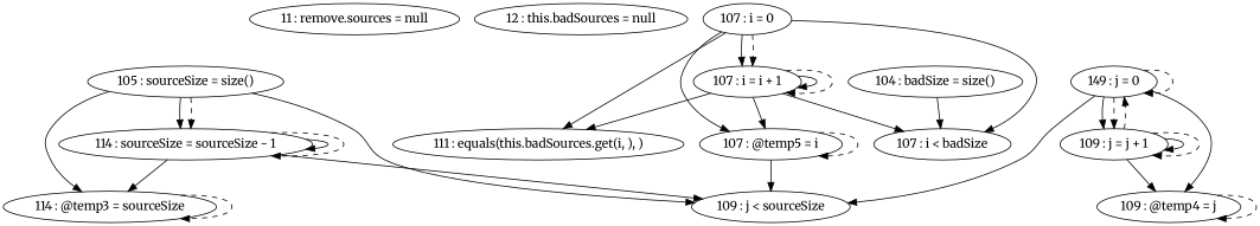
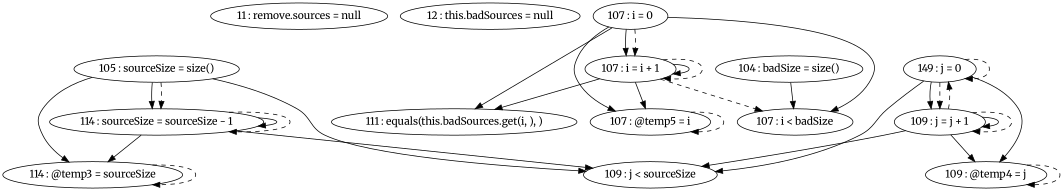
  digraph {
    fontname=Merriweather
    node [fontname=Merriweather]
    edge [fontname=Merriweather]
    n1 [label="11 : remove.sources = null"]
    "12 : this.badSources = null"
    "104 : badSize = size()"
    "107 : i < badSize"
    "105 : sourceSize = size()"
    "109 : j < sourceSize"
    "114 : @temp3 = sourceSize"
    "114 : sourceSize = sourceSize - 1"
    "107 : i = 0"
    "107 : @temp5 = i"
    "107 : i = i + 1"
    "111 : equals(this.badSources.get(i, ), )"
    n13 [label="149 : j = 0"]
    "109 : j = j + 1"
    "109 : @temp4 = j"
    "104 : badSize = size()" -> "107 : i < badSize"
    "105 : sourceSize = size()" -> "109 : j < sourceSize"
    "105 : sourceSize = size()" -> "114 : @temp3 = sourceSize"
    "105 : sourceSize = size()" -> "114 : sourceSize = sourceSize - 1"
    "105 : sourceSize = size()" -> "114 : sourceSize = sourceSize - 1" [style=dashed]
    "114 : @temp3 = sourceSize" -> "114 : @temp3 = sourceSize" [style=dashed]
    "114 : sourceSize = sourceSize - 1" -> "109 : j < sourceSize"
    "114 : sourceSize = sourceSize - 1" -> "114 : @temp3 = sourceSize"
    "114 : sourceSize = sourceSize - 1" -> "114 : sourceSize = sourceSize - 1"
    "114 : sourceSize = sourceSize - 1" -> "114 : sourceSize = sourceSize - 1" [style=dashed]
    "107 : i = 0" -> "107 : i < badSize"
    "107 : i = 0" -> "107 : @temp5 = i"
    "107 : i = 0" -> "107 : i = i + 1"
    "107 : i = 0" -> "107 : i = i + 1" [style=dashed]
    "107 : i = 0" -> "111 : equals(this.badSources.get(i, ), )"
    "107 : @temp5 = i" -> "107 : @temp5 = i" [style=dashed]
-   "107 : i = i + 1" -> "107 : i < badSize"
+   "107 : i = i + 1" -> "107 : i < badSize" [style=dashed]
    "107 : i = i + 1" -> "107 : @temp5 = i"
    "107 : i = i + 1" -> "107 : i = i + 1"
    "107 : i = i + 1" -> "107 : i = i + 1" [style=dashed]
    "107 : i = i + 1" -> "111 : equals(this.badSources.get(i, ), )"
    n13 -> "109 : j < sourceSize"
    n13 -> n13 [style=dashed]
    n13 -> "109 : j = j + 1"
    n13 -> "109 : j = j + 1" [style=dashed]
    n13 -> "109 : @temp4 = j"
-   "107 : @temp5 = i" -> "109 : j < sourceSize"
+   "109 : j = j + 1" -> "109 : j < sourceSize"
    "109 : j = j + 1" -> n13 [style=dashed]
    "109 : j = j + 1" -> "109 : j = j + 1"
    "109 : j = j + 1" -> "109 : j = j + 1" [style=dashed]
    "109 : j = j + 1" -> "109 : @temp4 = j"
    "109 : @temp4 = j" -> "109 : @temp4 = j" [style=dashed]
  }
